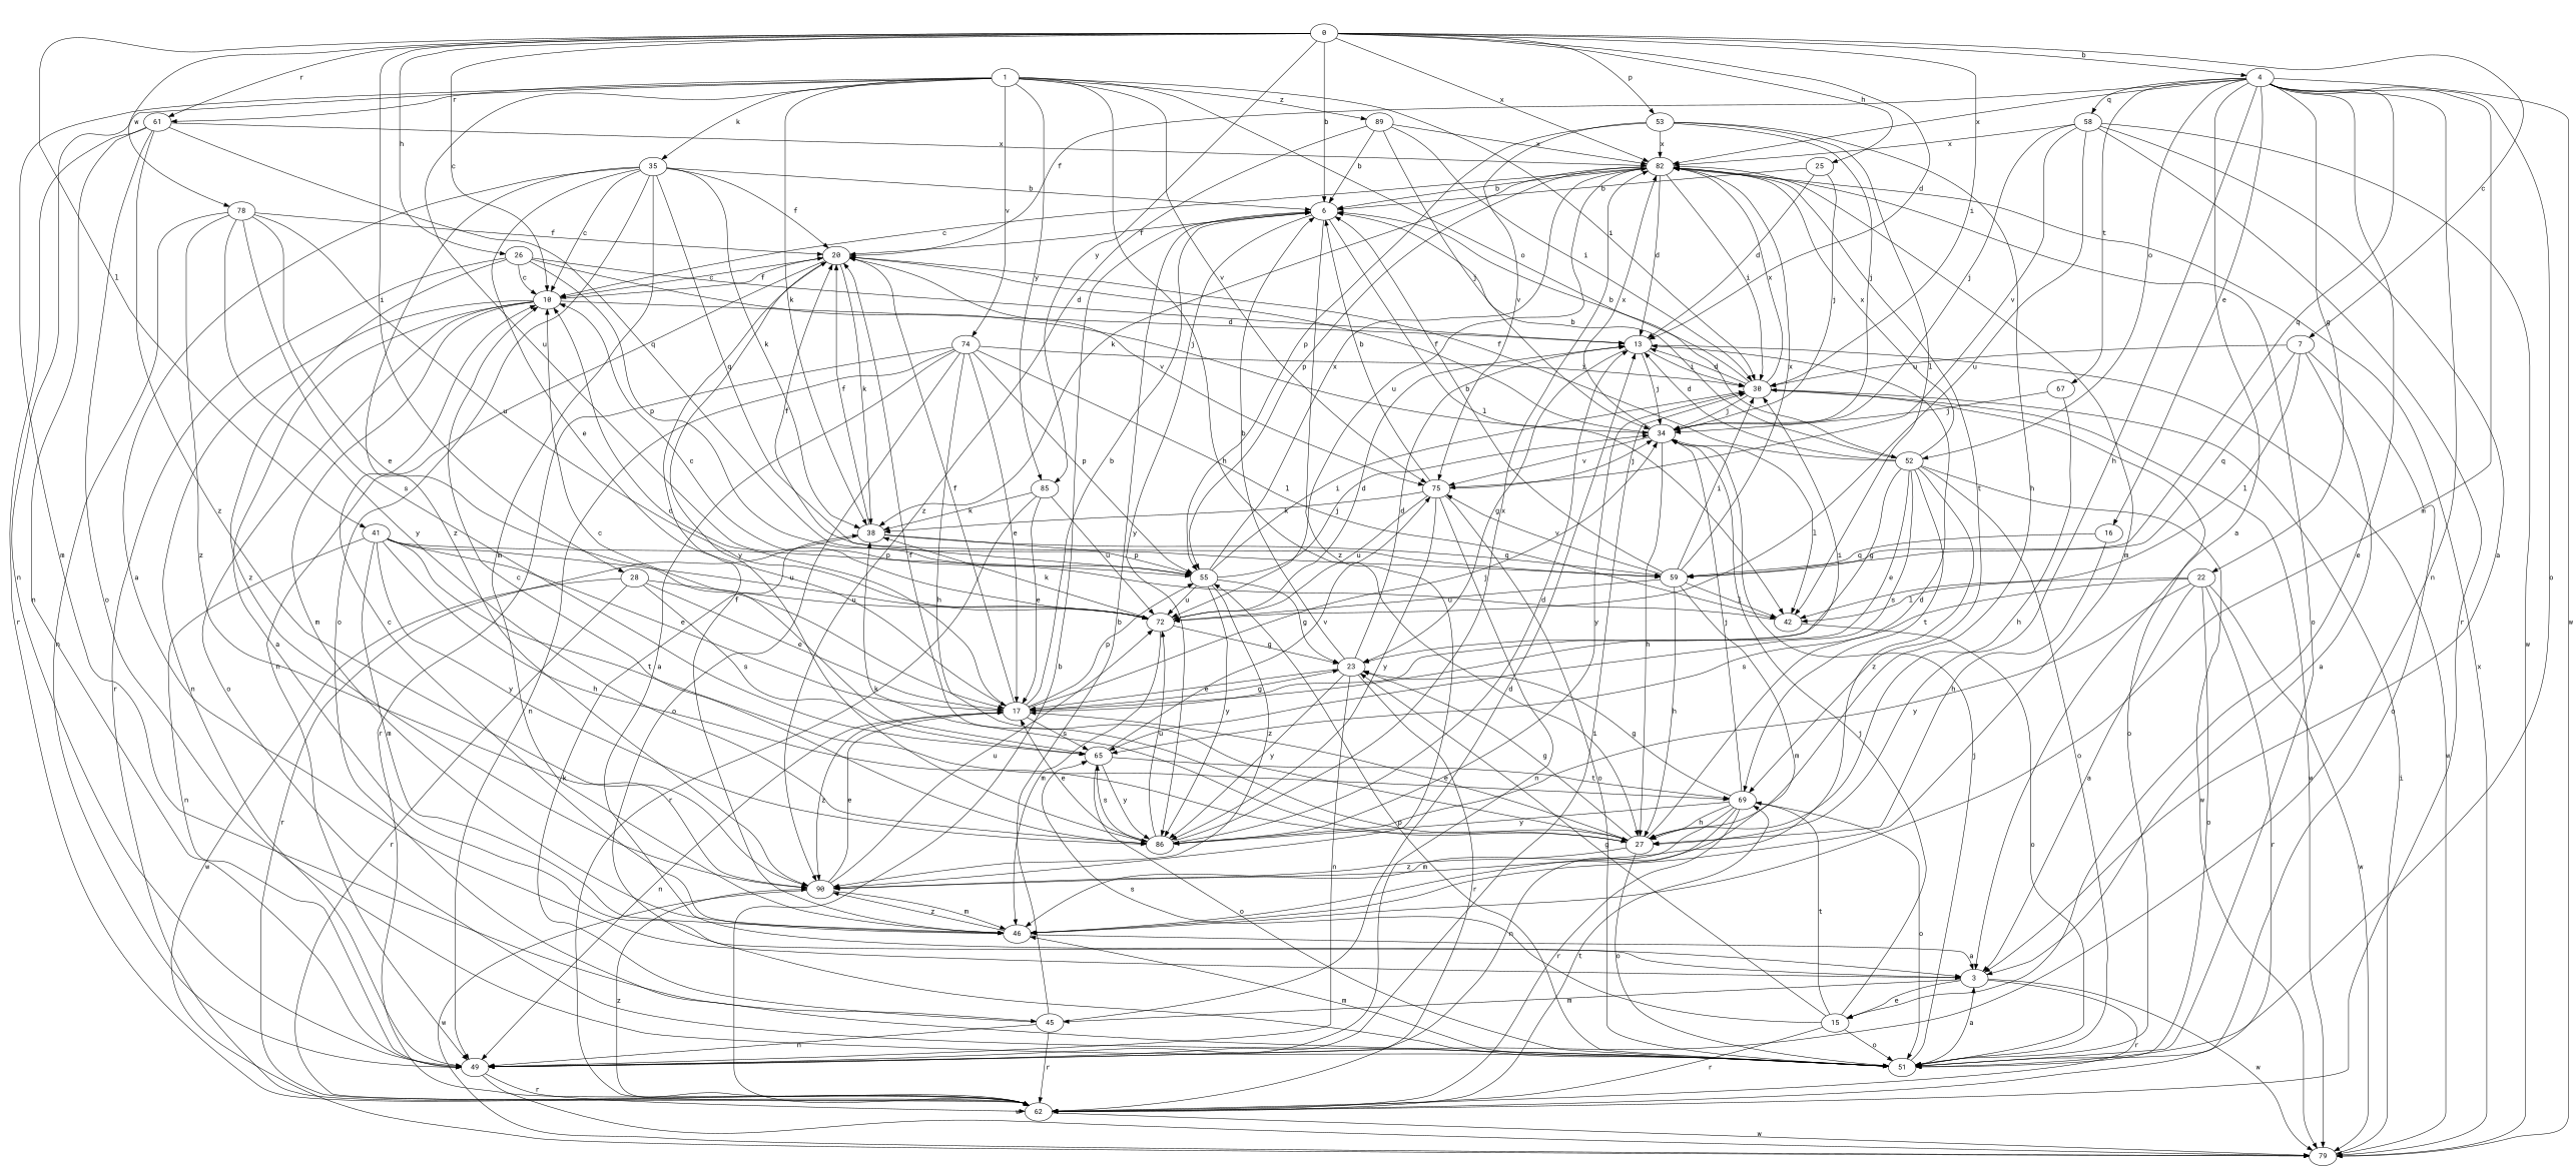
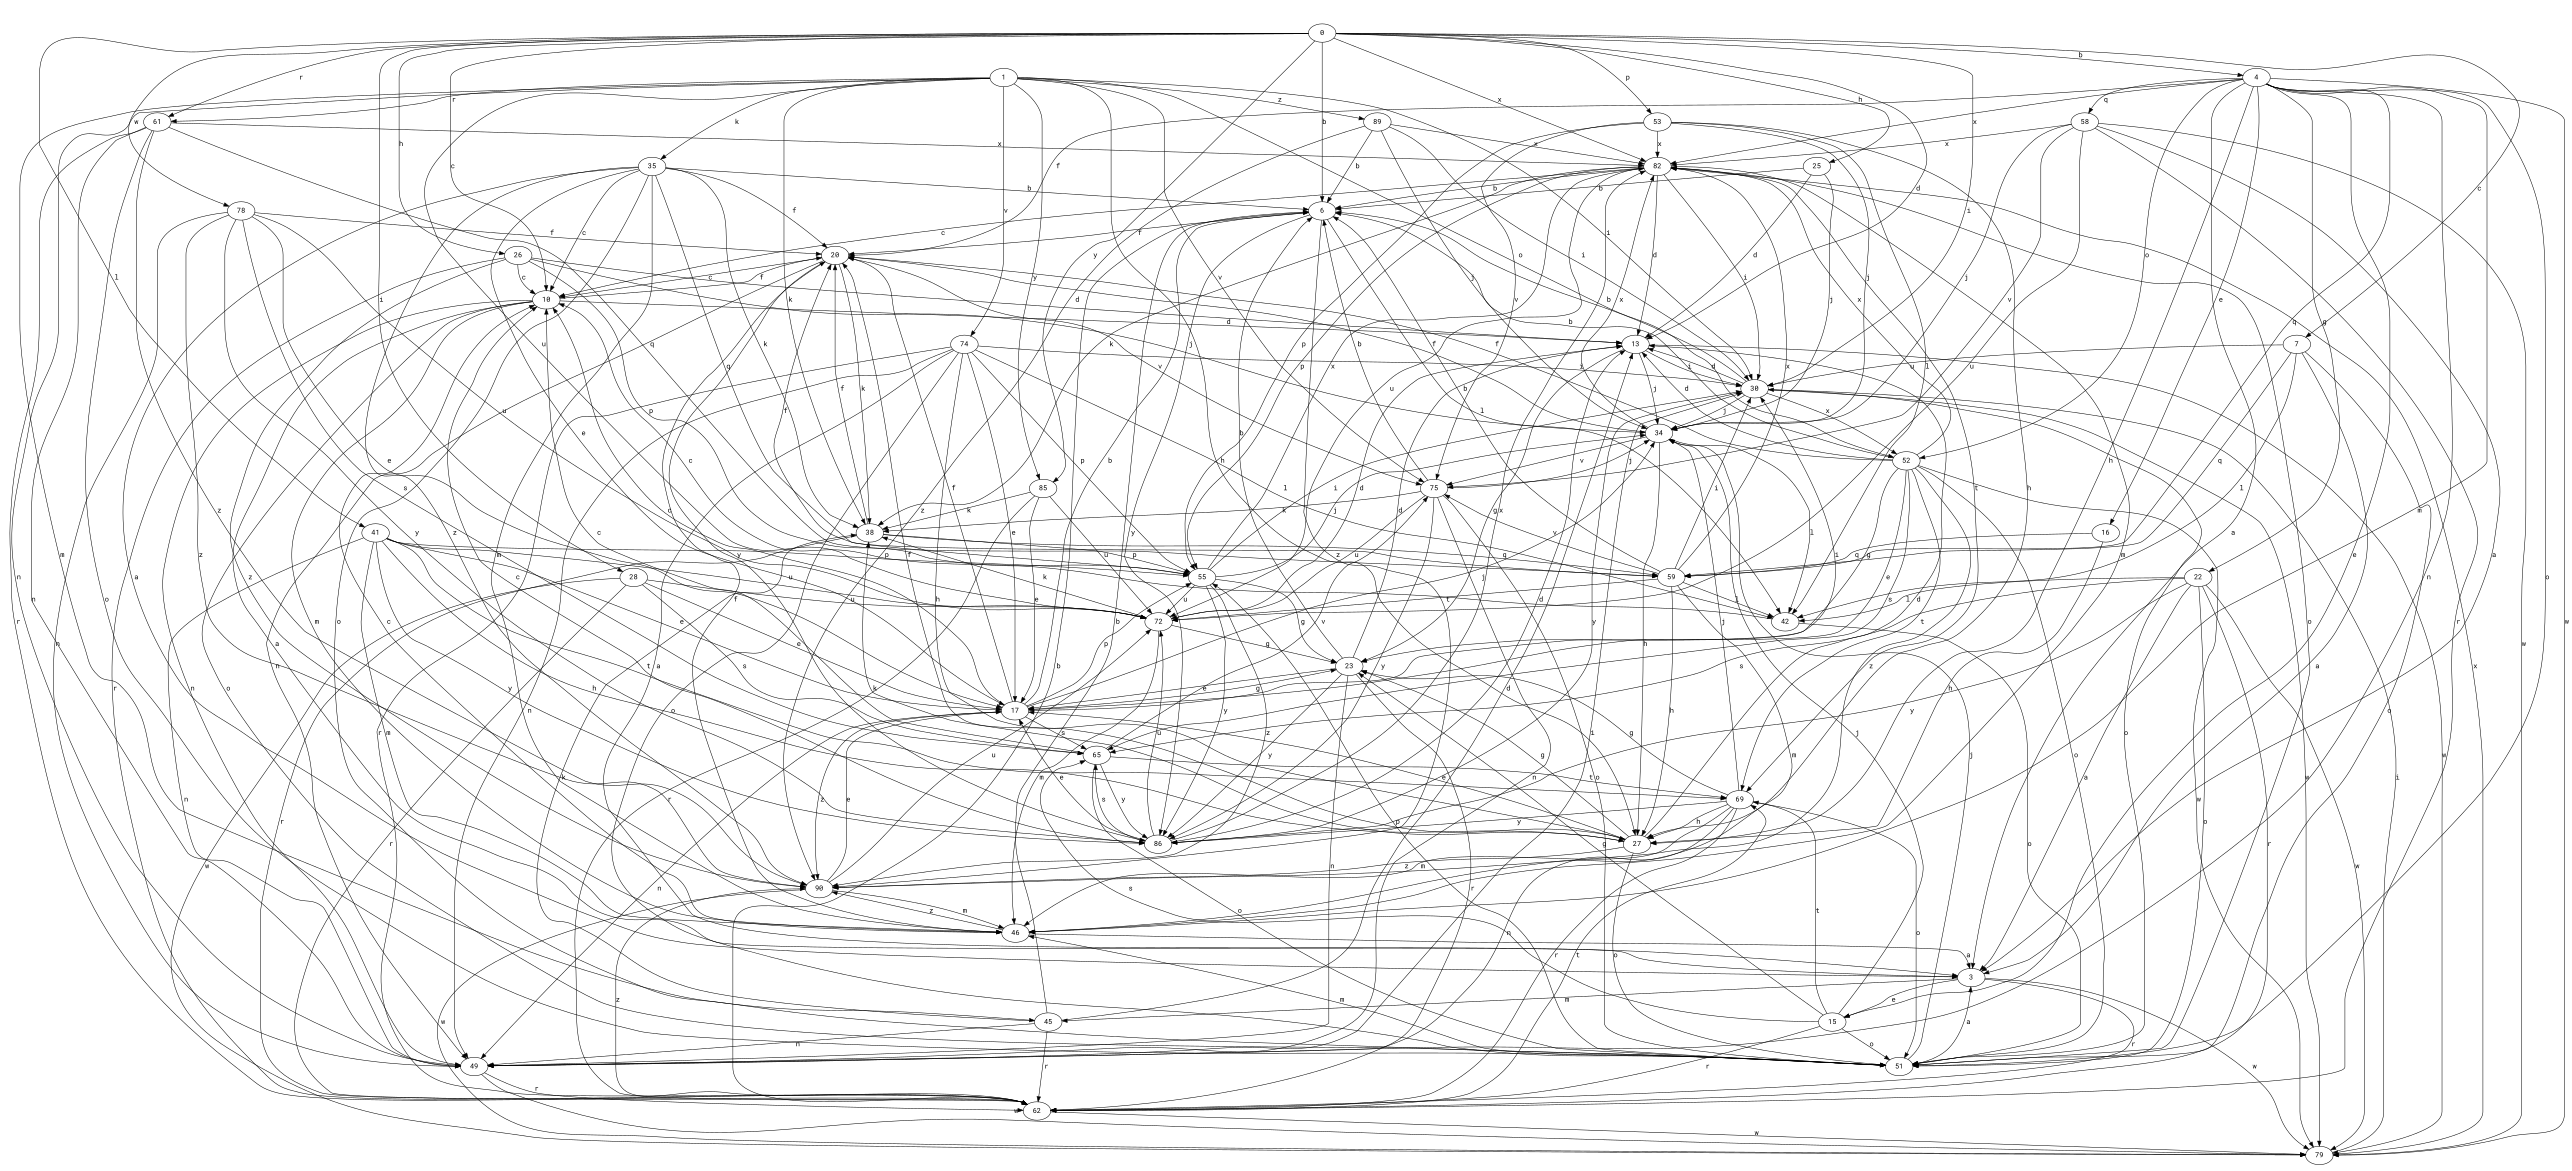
  strict digraph {
    fontname="Roboto Mono"
    node [fontname="Roboto Mono"]
    edge [fontname="Roboto Mono"]
    0
    4
    6
    7
    10
    13
    25
    26
    28
    30
    41
    53
    61
    78
    82
    85
    27
    49
    n19 [label=52]
    3
    15
    79
    16
    20
    22
    46
    51
    58
    59
-   67
    42
    86
    90
    23
    34
    62
    55
    72
    65
    17
    69
    75
    38
    1
    35
    45
    74
    89
    0 -> 4 [label=b]
    0 -> 6 [label=b]
    0 -> 7 [label=c]
    0 -> 10 [label=c]
    0 -> 13 [label=d]
    0 -> 25 [label=h]
    0 -> 26 [label=h]
    0 -> 28 [label=i]
    0 -> 30 [label=i]
    0 -> 41 [label=l]
    0 -> 53 [label=p]
    0 -> 61 [label=r]
    0 -> 78 [label=w]
    0 -> 82 [label=x]
    0 -> 85 [label=y]
    4 -> 82 [label=x]
    4 -> 27 [label=h]
    4 -> 49 [label=n]
    4 -> n19 [label=o]
    4 -> 3 [label=a]
    4 -> 15 [label=e]
    4 -> 79 [label=w]
    4 -> 16 [label=e]
    4 -> 20 [label=f]
    4 -> 22 [label=g]
    4 -> 46 [label=m]
    4 -> 51 [label=o]
    4 -> 58 [label=q]
    4 -> 59 [label=q]
-   4 -> 67 [label=t]
    6 -> 20 [label=f]
    6 -> 42 [label=l]
    6 -> 86 [label=y]
    6 -> 90 [label=z]
    7 -> 30 [label=u]
    7 -> 3 [label=a]
    7 -> 51 [label=o]
    7 -> 59 [label=q]
    7 -> 42 [label=l]
    10 -> 13 [label=d]
    10 -> 49 [label=n]
    10 -> 3 [label=a]
    10 -> 20 [label=f]
    10 -> 46 [label=m]
    10 -> 51 [label=o]
    13 -> 30 [label=i]
    13 -> 79 [label=w]
    13 -> 23 [label=g]
    13 -> 34 [label=j]
    25 -> 6 [label=b]
    25 -> 13 [label=d]
    25 -> 34 [label=j]
    26 -> 10 [label=c]
    26 -> 13 [label=d]
    26 -> 90 [label=z]
    26 -> 34 [label=j]
    26 -> 62 [label=r]
    26 -> 55 [label=p]
    28 -> 79 [label=w]
    28 -> 62 [label=r]
    28 -> 72 [label=u]
    28 -> 65 [label=s]
    28 -> 17 [label=e]
    30 -> 6 [label=b]
    30 -> 13 [label=d]
-   30 -> 82 [label=x]
+   30 -> n19 [label=x]
    30 -> 79 [label=w]
    30 -> 51 [label=o]
    30 -> 86 [label=y]
    30 -> 34 [label=j]
    41 -> 27 [label=h]
    41 -> 49 [label=n]
    41 -> 46 [label=m]
    41 -> 86 [label=y]
    41 -> 55 [label=p]
    41 -> 72 [label=u]
    41 -> 17 [label=e]
    41 -> 69 [label=t]
    53 -> 82 [label=x]
    53 -> 27 [label=h]
    53 -> 42 [label=l]
    53 -> 34 [label=j]
    53 -> 55 [label=p]
    53 -> 75 [label=v]
    61 -> 82 [label=x]
    61 -> 49 [label=n]
    61 -> 51 [label=o]
    61 -> 59 [label=q]
    61 -> 90 [label=z]
    61 -> 62 [label=r]
    78 -> 49 [label=n]
    78 -> 20 [label=f]
    78 -> 86 [label=y]
    78 -> 90 [label=z]
    78 -> 72 [label=u]
    78 -> 65 [label=s]
    78 -> 17 [label=e]
    82 -> 6 [label=b]
    82 -> 10 [label=c]
    82 -> 13 [label=d]
    82 -> 30 [label=i]
    82 -> 46 [label=m]
    82 -> 51 [label=o]
    82 -> 55 [label=p]
    82 -> 72 [label=u]
    82 -> 69 [label=t]
    82 -> 38 [label=k]
    85 -> 62 [label=r]
    85 -> 72 [label=u]
    85 -> 17 [label=e]
    85 -> 38 [label=k]
    27 -> 13 [label=d]
    27 -> 20 [label=f]
    27 -> 51 [label=o]
    27 -> 90 [label=z]
    27 -> 23 [label=g]
    27 -> 17 [label=e]
    27 -> 38 [label=k]
    49 -> 30 [label=i]
    49 -> 79 [label=w]
    49 -> 62 [label=r]
    n19 -> 6 [label=b]
    n19 -> 13 [label=d]
    n19 -> 82 [label=x]
    n19 -> 79 [label=w]
    n19 -> 20 [label=f]
    n19 -> 51 [label=o]
    n19 -> 90 [label=z]
    n19 -> 23 [label=g]
    n19 -> 65 [label=s]
    n19 -> 17 [label=e]
    n19 -> 69 [label=t]
    3 -> 15 [label=e]
    3 -> 79 [label=w]
    3 -> 62 [label=r]
    3 -> 45 [label=m]
    15 -> 51 [label=o]
    15 -> 23 [label=g]
    15 -> 34 [label=j]
    15 -> 62 [label=r]
    15 -> 65 [label=s]
    15 -> 69 [label=t]
    79 -> 30 [label=i]
    79 -> 82 [label=x]
    16 -> 27 [label=h]
    16 -> 59 [label=q]
    20 -> 10 [label=c]
    20 -> 49 [label=n]
    20 -> 86 [label=y]
    20 -> 75 [label=v]
    20 -> 38 [label=k]
    22 -> 3 [label=a]
    22 -> 79 [label=w]
    22 -> 51 [label=o]
    22 -> 42 [label=l]
    22 -> 86 [label=y]
    22 -> 62 [label=r]
    22 -> 65 [label=s]
    46 -> 10 [label=c]
    46 -> 3 [label=a]
    46 -> 20 [label=f]
    46 -> 90 [label=z]
    51 -> 3 [label=a]
    51 -> 46 [label=m]
    51 -> 34 [label=j]
    51 -> 55 [label=p]
    58 -> 82 [label=x]
    58 -> 3 [label=a]
    58 -> 79 [label=w]
    58 -> 34 [label=j]
    58 -> 62 [label=r]
    58 -> 72 [label=u]
    58 -> 75 [label=v]
    59 -> 6 [label=b]
    59 -> 30 [label=i]
    59 -> 82 [label=x]
    59 -> 27 [label=h]
    59 -> 46 [label=m]
    59 -> 42 [label=l]
-   59 -> 72 [label=u]
+   59 -> 72 [label=t]
    59 -> 75 [label=v]
-   67 -> 27 [label=h]
-   67 -> 34 [label=j]
    42 -> 10 [label=c]
    42 -> 51 [label=o]
    86 -> 10 [label=c]
    86 -> 13 [label=d]
    86 -> 82 [label=x]
    86 -> 72 [label=u]
    86 -> 65 [label=s]
    86 -> 17 [label=e]
    90 -> 79 [label=w]
    90 -> 46 [label=m]
    90 -> 72 [label=u]
    90 -> 17 [label=e]
    23 -> 6 [label=b]
    23 -> 13 [label=d]
    23 -> 49 [label=n]
    23 -> 86 [label=y]
    23 -> 62 [label=r]
    23 -> 17 [label=e]
    34 -> 82 [label=x]
    34 -> 27 [label=h]
    34 -> 20 [label=f]
    34 -> 42 [label=l]
    34 -> 75 [label=v]
    62 -> 6 [label=b]
    62 -> 79 [label=w]
    62 -> 90 [label=z]
    62 -> 69 [label=t]
    55 -> 30 [label=i]
    55 -> 82 [label=x]
    55 -> 20 [label=f]
    55 -> 86 [label=y]
    55 -> 90 [label=z]
    55 -> 23 [label=g]
    55 -> 34 [label=j]
    55 -> 72 [label=u]
    72 -> 13 [label=d]
    72 -> 46 [label=m]
    72 -> 23 [label=g]
    72 -> 38 [label=k]
    65 -> 10 [label=c]
    65 -> 51 [label=o]
    65 -> 86 [label=y]
    65 -> 69 [label=t]
    65 -> 75 [label=v]
    17 -> 6 [label=b]
    17 -> 10 [label=c]
    17 -> 30 [label=i]
    17 -> 49 [label=n]
    17 -> 20 [label=f]
    17 -> 90 [label=z]
    17 -> 23 [label=g]
    17 -> 34 [label=j]
    17 -> 55 [label=p]
    17 -> 65 [label=s]
    69 -> 27 [label=h]
    69 -> 49 [label=n]
    69 -> 46 [label=m]
    69 -> 51 [label=o]
    69 -> 86 [label=y]
    69 -> 23 [label=g]
    69 -> 34 [label=j]
    69 -> 62 [label=r]
    75 -> 6 [label=b]
    75 -> 49 [label=n]
    75 -> 51 [label=o]
    75 -> 86 [label=y]
    75 -> 34 [label=j]
    75 -> 72 [label=u]
    75 -> 38 [label=k]
    38 -> 20 [label=f]
    38 -> 59 [label=q]
    38 -> 62 [label=r]
    38 -> 55 [label=p]
    1 -> 30 [label=i]
    1 -> 61 [label=r]
    1 -> 85 [label=y]
    1 -> 27 [label=h]
    1 -> 49 [label=n]
    1 -> n19 [label=o]
    1 -> 72 [label=u]
    1 -> 75 [label=v]
    1 -> 38 [label=k]
    1 -> 35 [label=k]
    1 -> 45 [label=m]
    1 -> 74 [label=v]
    1 -> 89 [label=z]
    35 -> 6 [label=b]
    35 -> 10 [label=c]
    35 -> 3 [label=a]
    35 -> 20 [label=f]
    35 -> 46 [label=m]
    35 -> 51 [label=o]
    35 -> 59 [label=q]
    35 -> 90 [label=z]
    35 -> 17 [label=e]
    35 -> 38 [label=k]
    45 -> 6 [label=b]
    45 -> 13 [label=d]
    45 -> 49 [label=n]
    45 -> 62 [label=r]
    45 -> 38 [label=k]
    74 -> 30 [label=i]
    74 -> 27 [label=h]
    74 -> 49 [label=n]
    74 -> 3 [label=a]
    74 -> 51 [label=o]
    74 -> 42 [label=l]
    74 -> 62 [label=r]
    74 -> 55 [label=p]
    74 -> 17 [label=e]
    89 -> 6 [label=b]
    89 -> 30 [label=i]
    89 -> 82 [label=x]
    89 -> 90 [label=z]
    89 -> 34 [label=j]
  }
